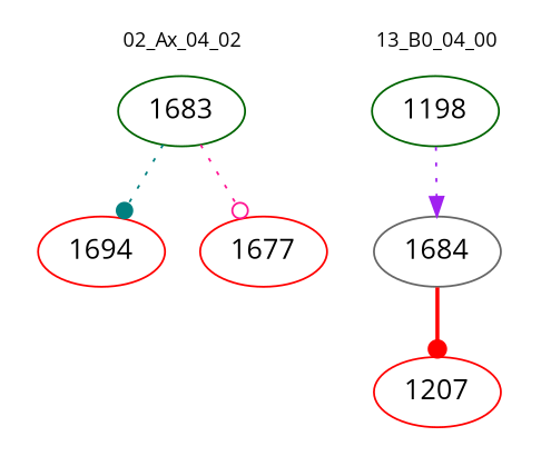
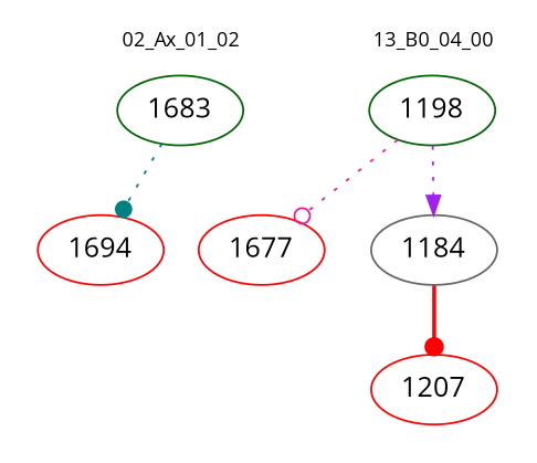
  digraph {
    fontname="Open Sans"
    node [color=red fontname="Open Sans"]
    edge [arrowhead=dot fontname="Open Sans" style=dotted]
    n1 [color=darkgreen label=1683]
    n2 [label=1677]
    n3 [label=1694]
    n4 [color=darkgreen label=1198]
    n5 [label=1207]
-   n6 [color=gray40 label=1684]
+   n6 [color=gray40 label=1184]
    subgraph cluster_1 {
      color=white
      fontsize=10
-     label="02_Ax_04_02"
+     label="02_Ax_01_02"
      n1
      n2
      n3
    }
    subgraph cluster_2 {
      color=white
      fontsize=10
      label="13_B0_04_00"
      n4
      n5
      n6
    }
-   n1 -> n2 [arrowhead=odot color=deeppink]
+   n4 -> n2 [arrowhead=odot color=deeppink]
    n1 -> n3 [color=teal]
    n4 -> n6 [arrowhead=normal color=purple]
    n6 -> n5 [color=red style=bold]
  }
